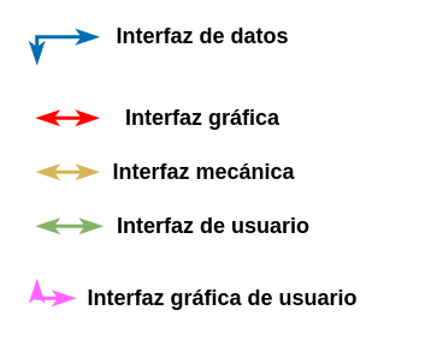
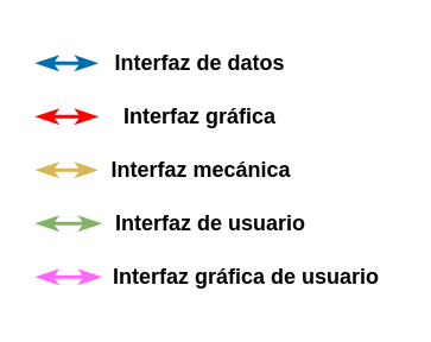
  <mxCell id="0" />
  <mxCell id="1" parent="0" />
  <mxCell id="2" style="edgeStyle=orthogonalEdgeStyle;rounded=0;orthogonalLoop=1;jettySize=auto;html=1;exitX=0;exitY=0.5;exitDx=0;exitDy=0;startArrow=classicThin;startFill=1;endArrow=classicThin;endFill=1;strokeWidth=2;fillColor=#1ba1e2;strokeColor=#006EAF;" edge="1" parent="1" source="3"><mxGeometry relative="1" as="geometry"><mxPoint x="20" y="35" as="targetPoint" /></mxGeometry></mxCell>
- <mxCell id="3" value="&lt;b&gt;Interfaz de datos&lt;/b&gt;" style="text;html=1;strokeColor=none;fillColor=none;align=center;verticalAlign=middle;whiteSpace=wrap;rounded=0;" vertex="1" parent="1"><mxGeometry x="54" y="5" width="116" height="30" as="geometry" /></mxCell>
+ <mxCell id="3" value="&lt;b&gt;Interfaz de datos&lt;/b&gt;" style="text;html=1;strokeColor=none;fillColor=none;align=center;verticalAlign=middle;whiteSpace=wrap;rounded=0;" vertex="1" parent="1"><mxGeometry x="54" y="20" width="116" height="30" as="geometry" /></mxCell>
  <mxCell id="4" style="edgeStyle=orthogonalEdgeStyle;rounded=0;orthogonalLoop=1;jettySize=auto;html=1;exitX=0;exitY=0.5;exitDx=0;exitDy=0;startArrow=classicThin;startFill=1;endArrow=classicThin;endFill=1;strokeWidth=2;fillColor=#e51400;strokeColor=#ff0000;" edge="1" parent="1" source="5"><mxGeometry relative="1" as="geometry"><mxPoint x="20" y="65" as="targetPoint" /></mxGeometry></mxCell>
  <mxCell id="5" value="&lt;b&gt;Interfaz gráfica&lt;/b&gt;" style="text;html=1;strokeColor=none;fillColor=none;align=center;verticalAlign=middle;whiteSpace=wrap;rounded=0;" vertex="1" parent="1"><mxGeometry x="54" y="50" width="116" height="30" as="geometry" /></mxCell>
  <mxCell id="6" style="edgeStyle=orthogonalEdgeStyle;rounded=0;orthogonalLoop=1;jettySize=auto;html=1;exitX=0;exitY=0.5;exitDx=0;exitDy=0;startArrow=classicThin;startFill=1;endArrow=classicThin;endFill=1;strokeWidth=2;fillColor=#fff2cc;strokeColor=#d6b656;gradientColor=#ffd966;" edge="1" parent="1" source="7"><mxGeometry relative="1" as="geometry"><mxPoint x="20" y="95" as="targetPoint" /></mxGeometry></mxCell>
  <mxCell id="7" value="&lt;b&gt;Interfaz mecánica&amp;nbsp;&amp;nbsp;&lt;/b&gt;" style="text;html=1;strokeColor=none;fillColor=none;align=center;verticalAlign=middle;whiteSpace=wrap;rounded=0;" vertex="1" parent="1"><mxGeometry x="54" y="80" width="124" height="30" as="geometry" /></mxCell>
  <mxCell id="8" style="edgeStyle=orthogonalEdgeStyle;rounded=0;orthogonalLoop=1;jettySize=auto;html=1;exitX=0;exitY=0.5;exitDx=0;exitDy=0;startArrow=classicThin;startFill=1;endArrow=classicThin;endFill=1;strokeWidth=2;fillColor=#d5e8d4;strokeColor=#82b366;" edge="1" parent="1" source="9"><mxGeometry relative="1" as="geometry"><mxPoint x="20" y="125" as="targetPoint" /></mxGeometry></mxCell>
  <mxCell id="9" value="&lt;b&gt;Interfaz de usuario&lt;/b&gt;" style="text;html=1;strokeColor=none;fillColor=none;align=center;verticalAlign=middle;whiteSpace=wrap;rounded=0;" vertex="1" parent="1"><mxGeometry x="56" y="110" width="124" height="30" as="geometry" /></mxCell>
  <mxCell id="10" style="edgeStyle=orthogonalEdgeStyle;rounded=0;orthogonalLoop=1;jettySize=auto;html=1;exitX=0;exitY=0.5;exitDx=0;exitDy=0;startArrow=classicThin;startFill=1;endArrow=classicThin;endFill=1;strokeWidth=2;fillColor=#e1d5e7;strokeColor=#FF66FF;" edge="1" parent="1" source="11"><mxGeometry relative="1" as="geometry"><mxPoint x="20" y="155" as="targetPoint" /></mxGeometry></mxCell>
- <mxCell id="11" value="&lt;b&gt;Interfaz gráfica de usuario&lt;/b&gt;" style="text;html=1;strokeColor=none;fillColor=none;align=center;verticalAlign=middle;whiteSpace=wrap;rounded=0;" vertex="1" parent="1"><mxGeometry x="41" y="150" width="164" height="30" as="geometry" /></mxCell>
+ <mxCell id="11" value="&lt;b&gt;Interfaz gráfica de usuario&lt;/b&gt;" style="text;html=1;strokeColor=none;fillColor=none;align=center;verticalAlign=middle;whiteSpace=wrap;rounded=0;" vertex="1" parent="1"><mxGeometry x="56" y="140" width="164" height="30" as="geometry" /></mxCell>
